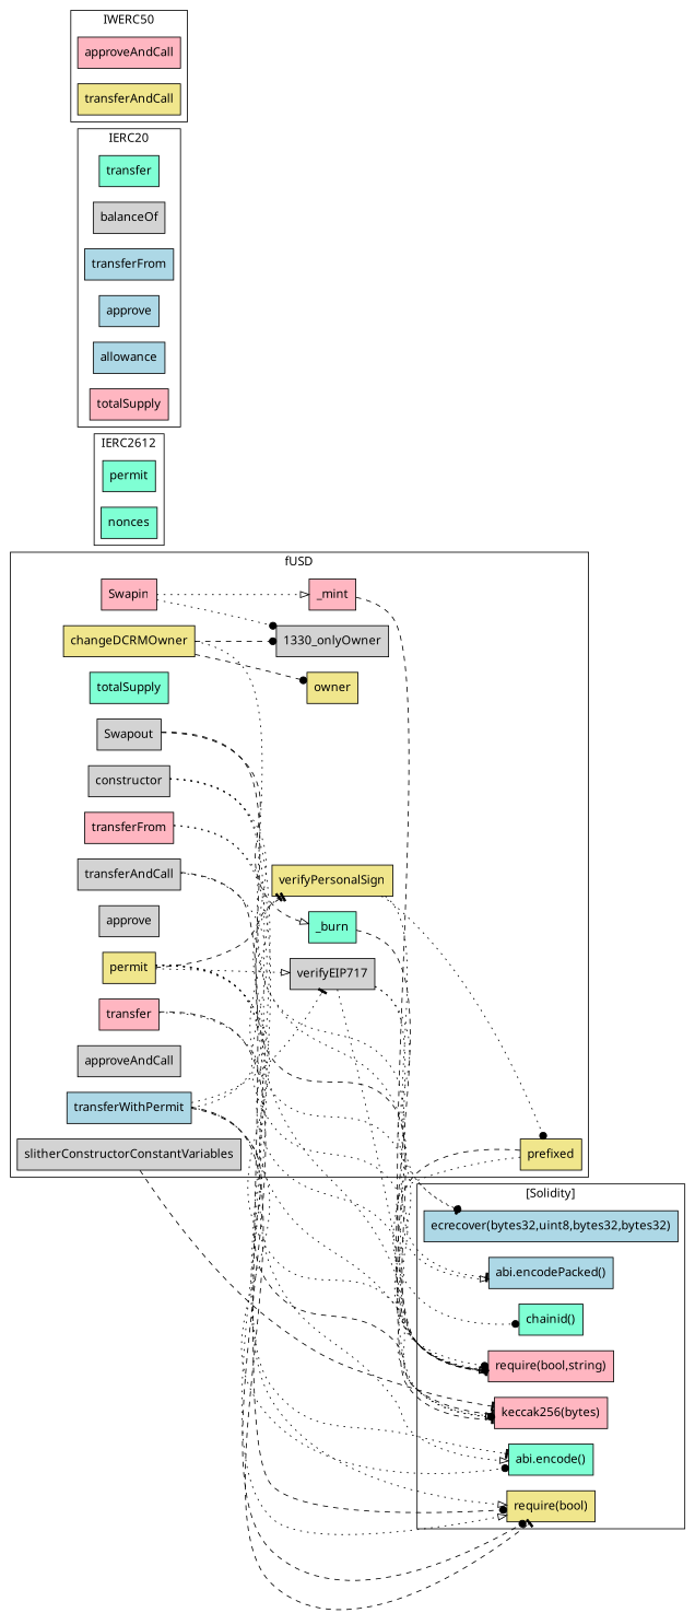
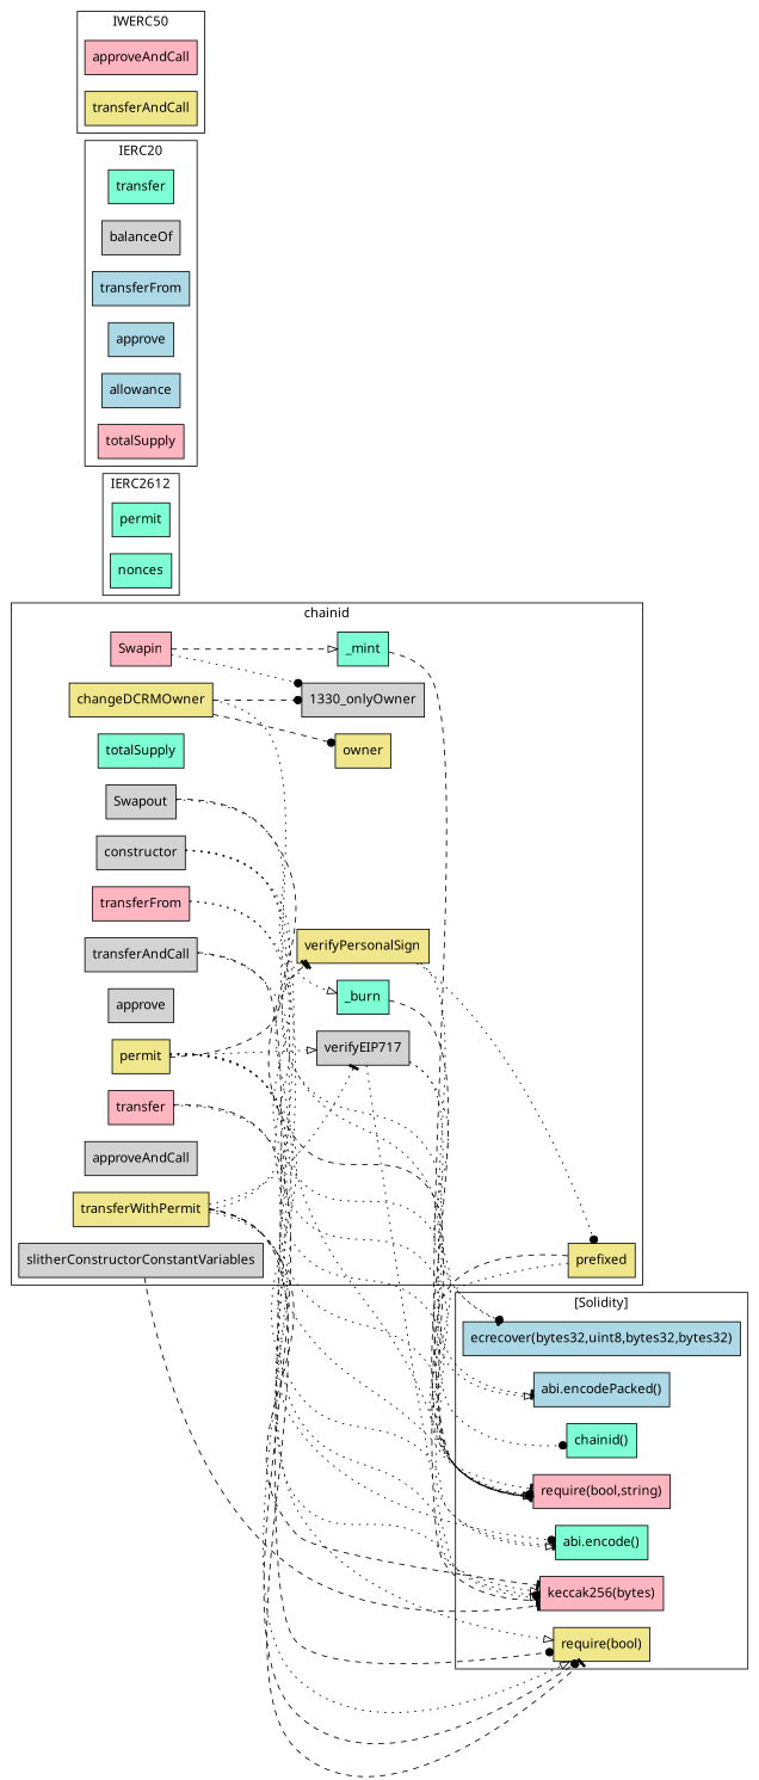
  strict digraph {
    fontname="Noto Sans"
    rankdir=LR
    node [fillcolor=lightgrey fontname="Noto Sans" shape=box style=filled]
    edge [arrowhead=tee fontname="Noto Sans" style=dotted]
    n1 [label=constructor]
    n2 [fillcolor=lightpink label=transferFrom]
    n3 [fillcolor=aquamarine label=totalSupply]
    n4 [fillcolor=lightpink label=Swapin]
-   n5 [fillcolor=lightpink label=_mint]
+   n5 [fillcolor=aquamarine label=_mint]
    "1330_onlyOwner"
    n7 [label=verifyEIP717]
    n8 [label=transferAndCall]
    n9 [fillcolor=khaki label=permit]
    n10 [fillcolor=khaki label=verifyPersonalSign]
    n11 [fillcolor=khaki label=owner]
    n12 [label=Swapout]
    n13 [fillcolor=aquamarine label=_burn]
    n14 [label=approve]
    n15 [fillcolor=lightpink label=transfer]
    n16 [fillcolor=khaki label=prefixed]
-   n17 [fillcolor=lightblue label=transferWithPermit]
+   n17 [fillcolor=khaki label=transferWithPermit]
    n18 [label=approveAndCall]
    n19 [fillcolor=khaki label=changeDCRMOwner]
    n20 [label=slitherConstructorConstantVariables]
    n21 [fillcolor=aquamarine label=permit]
    n22 [fillcolor=aquamarine label=nonces]
    n23 [fillcolor=aquamarine label=transfer]
    n24 [label=balanceOf]
    n25 [fillcolor=lightblue label=transferFrom]
    n26 [fillcolor=lightblue label=approve]
    n27 [fillcolor=lightblue label=allowance]
    n28 [fillcolor=lightpink label=totalSupply]
    n29 [fillcolor=lightpink label=approveAndCall]
    n30 [fillcolor=khaki label=transferAndCall]
    "chainid()" [fillcolor=aquamarine]
    "abi.encode()" [fillcolor=aquamarine]
    "keccak256(bytes)" [fillcolor=lightpink]
    "require(bool)" [fillcolor=khaki]
    "require(bool,string)" [fillcolor=lightpink]
    "abi.encodePacked()" [fillcolor=lightblue]
    "ecrecover(bytes32,uint8,bytes32,bytes32)" [fillcolor=lightblue]
    subgraph cluster_1 {
-     label=fUSD
+     label=chainid
      n1
      n2
      n3
      n4
      n5
      "1330_onlyOwner"
      n7
      n8
      n9
      n10
      n11
      n12
      n13
      n14
      n15
      n16
      n17
      n18
      n19
      n20
    }
    subgraph cluster_2 {
      label=IERC2612
      n21
      n22
    }
    subgraph cluster_3 {
      label=IERC20
      n23
      n24
      n25
      n26
      n27
      n28
    }
    subgraph cluster_4 {
      label=IWERC50
      n29
      n30
    }
    subgraph cluster_5 {
      label="[Solidity]"
      "chainid()"
      "abi.encode()"
      "keccak256(bytes)"
      "require(bool)"
      "require(bool,string)"
      "abi.encodePacked()"
      "ecrecover(bytes32,uint8,bytes32,bytes32)"
    }
    n1 -> "chainid()" [arrowhead=dot]
    n1 -> "abi.encode()" [arrowhead=onormal]
    n1 -> "keccak256(bytes)" [arrowhead=dot]
    n2 -> "require(bool)" [arrowhead=onormal]
    n2 -> "require(bool,string)" [arrowhead=dot]
-   n4 -> n5 [arrowhead=onormal]
+   n4 -> n5 [arrowhead=onormal style=dashed]
    n4 -> "1330_onlyOwner" [arrowhead=dot]
    n5 -> "require(bool,string)" [style=dashed]
    n7 -> "keccak256(bytes)" [arrowhead=onormal]
    n7 -> "abi.encodePacked()"
    n7 -> "ecrecover(bytes32,uint8,bytes32,bytes32)" [arrowhead=dot]
    n8 -> "require(bool)" [arrowhead=dot style=dashed]
    n8 -> "require(bool,string)" [arrowhead=onormal]
    n9 -> n7 [arrowhead=onormal]
    n9 -> n10 [style=dashed]
    n9 -> "abi.encode()"
    n9 -> "keccak256(bytes)" [arrowhead=onormal]
    n9 -> "require(bool)" [arrowhead=onormal]
    n9 -> "require(bool,string)"
    n10 -> n16 [arrowhead=dot]
    n10 -> "ecrecover(bytes32,uint8,bytes32,bytes32)"
-   n12 -> n13 [arrowhead=onormal style=dashed]
+   n12 -> n13 [arrowhead=onormal]
    n12 -> "require(bool,string)" [style=dashed]
    n13 -> "require(bool,string)" [arrowhead=onormal style=dashed]
    n15 -> "require(bool)" [arrowhead=dot style=dashed]
    n15 -> "require(bool,string)" [arrowhead=dot]
    n16 -> "keccak256(bytes)" [style=dashed]
    n16 -> "abi.encodePacked()" [arrowhead=onormal]
    n17 -> n7
    n17 -> n10
    n17 -> "abi.encode()" [arrowhead=dot]
    n17 -> "keccak256(bytes)" [style=dashed]
    n17 -> "require(bool)" [style=dashed]
+   n17 -> "require(bool,string)"
    n19 -> "1330_onlyOwner" [arrowhead=dot style=dashed]
    n19 -> n11 [arrowhead=dot style=dashed]
    n19 -> "require(bool,string)" [arrowhead=onormal]
    n20 -> "keccak256(bytes)" [style=dashed]
  }
